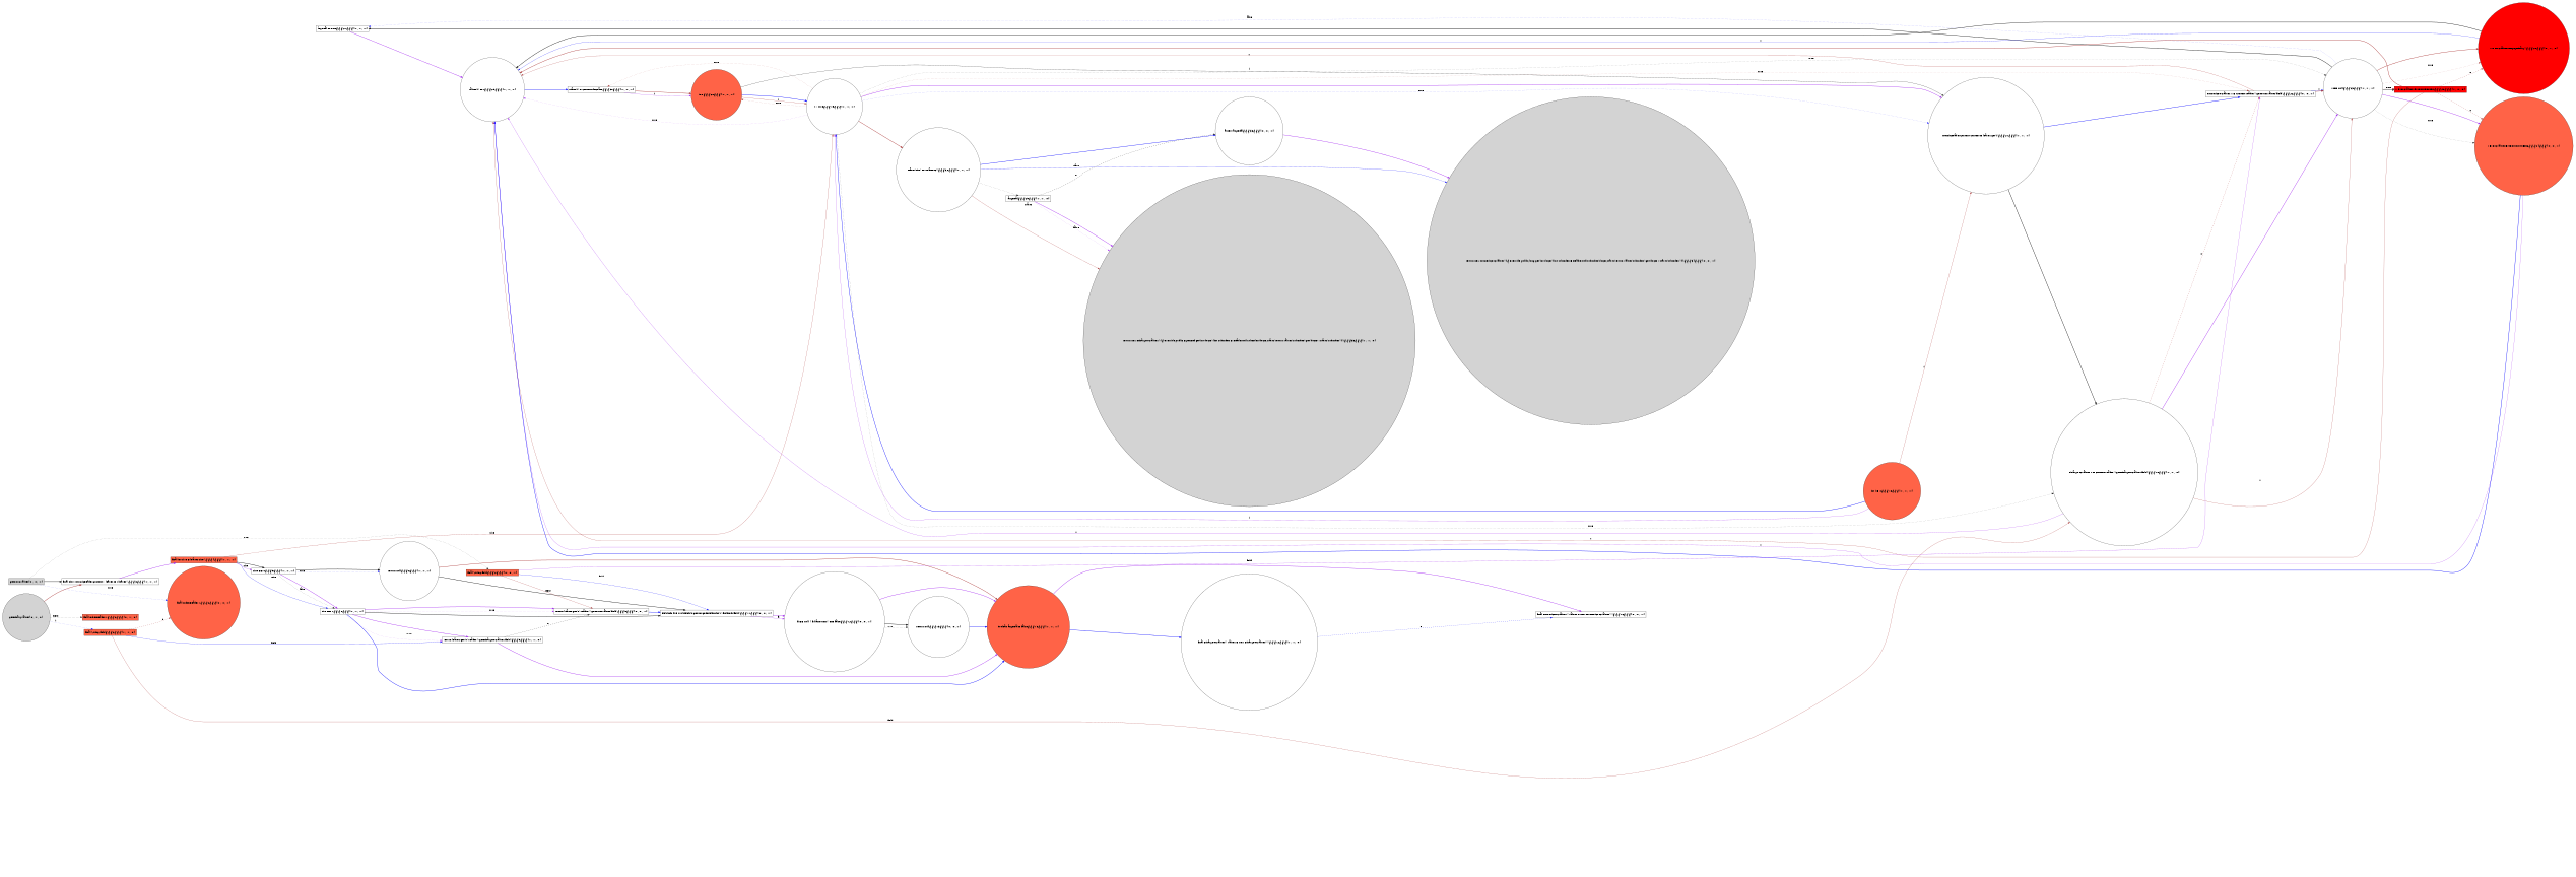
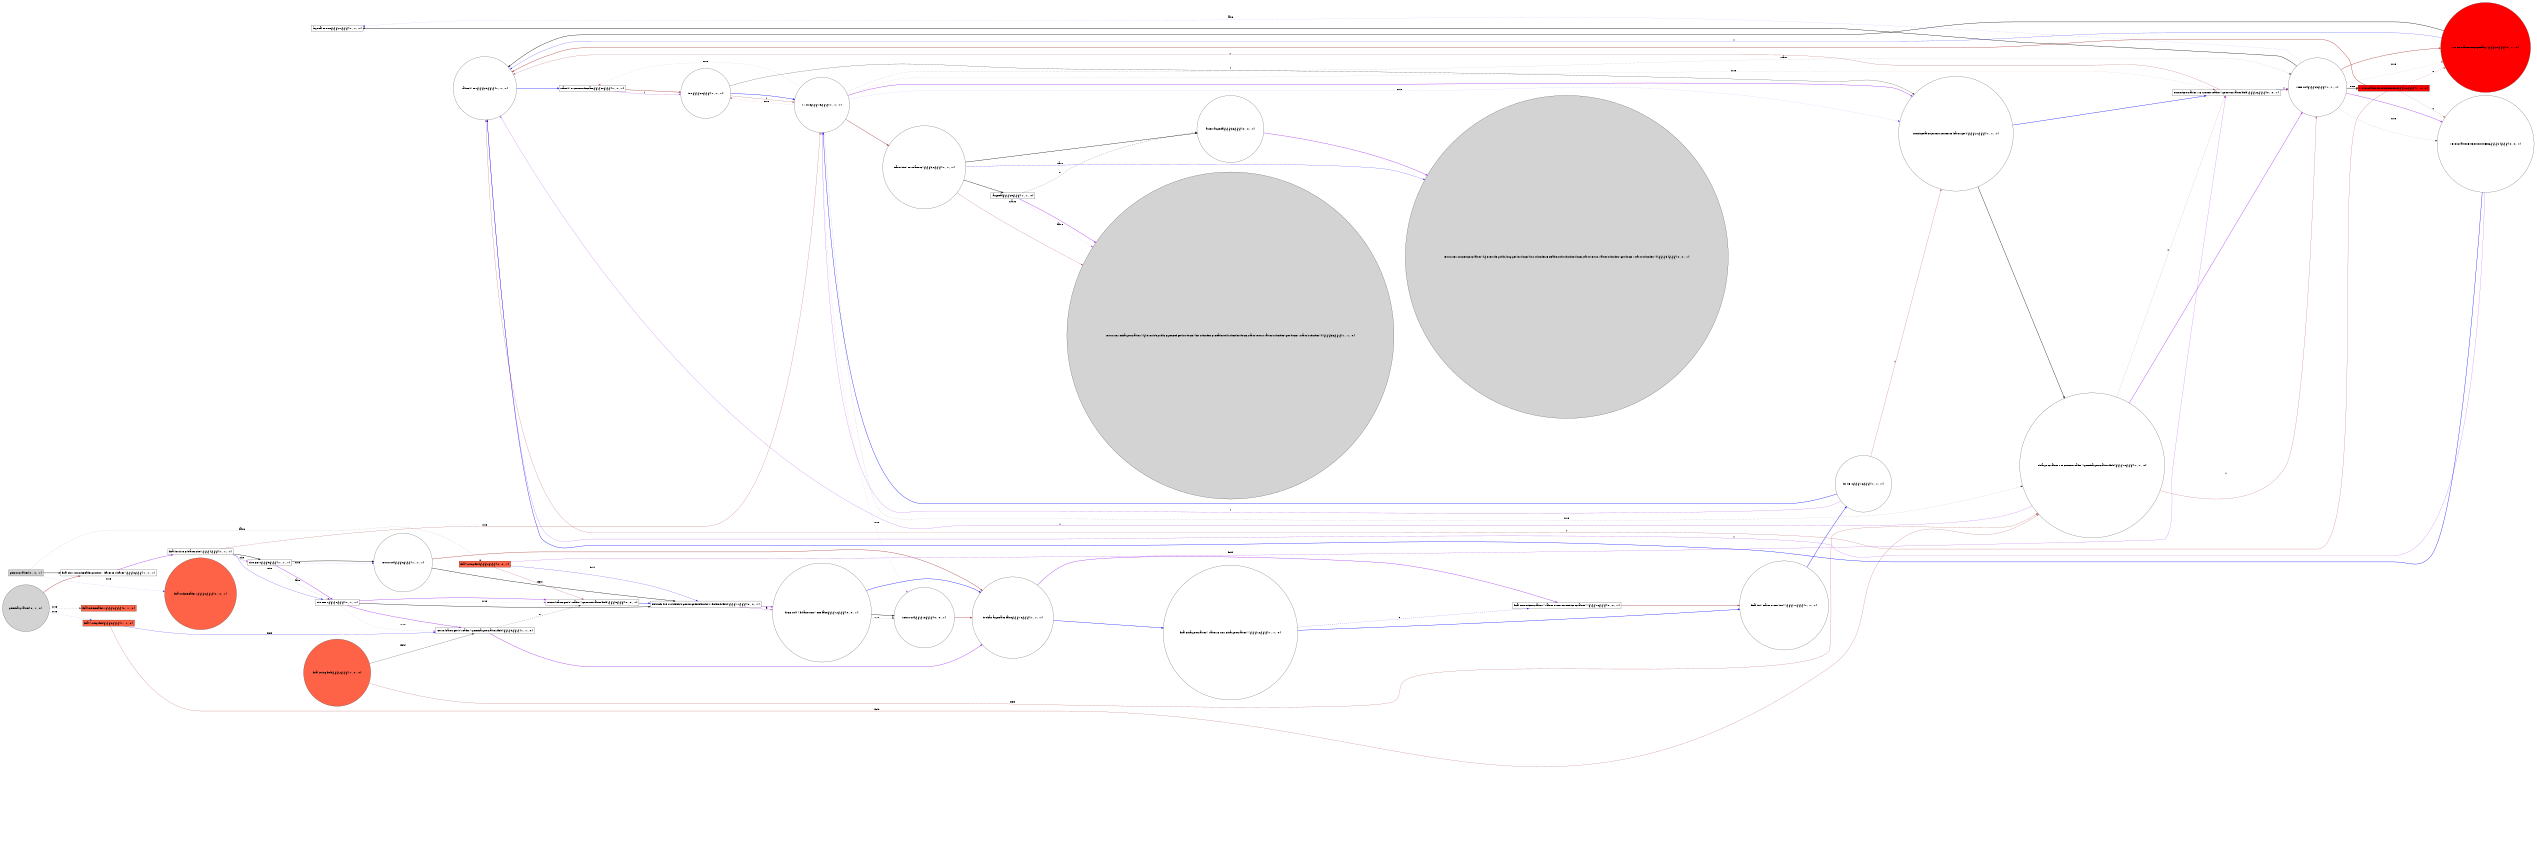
  digraph {
    rankdir=LR
    node [fillcolor=white shape=circle style=filled]
    edge [color=brown style=bold]
    n1 [label="anyReal = true@@@27@@@['1', '1', '1']" shape=box]
    n2 [label="values(i( = v@@@29@@@['1', '1', '1']"]
    n3 [label="starts(i( = context.docBase@@@30@@@['1', '1', '1']" shape=box]
-   n4 [fillcolor=tomato label="i++@@@20@@@['1', '1', '1']"]
+   n4 [label="i++@@@20@@@['1', '1', '1']"]
    n5 [label="AtomicReaderContext context = leaves.get(i)@@@21@@@['1', '1', '1']"]
    n6 [label="i < size@@@19@@@['1', '1', '1']"]
    n7 [label="BinaryDocValues v = context.reader().getBinaryDocValues(field)@@@18@@@['1', '1', '0']"]
    n8 [label="NumericDocValues v = context.reader().getNormValues(field)@@@22@@@['0', '0', '1']" shape=box]
    n9 [label="v == null@@@23@@@['1', '1', '1']"]
    n10 [label="starts(size( = r.maxDoc()@@@32@@@['1', '1', '1']"]
    n11 [label="size == 0@@@5@@@['1', '1', '1']" shape=box]
    n12 [label="return null@@@6@@@['1', '1', '1']"]
    n13 [label="size == 1@@@8@@@['1', '1', '1']" shape=box]
-   n14 [fillcolor=tomato label="boolean anyReal = false@@@15@@@['1', '1', '1']"]
+   n14 [label="boolean anyReal = false@@@15@@@['1', '1', '1']"]
    n15 [label="FieldInfo fi = MultiFields.getMergedFieldInfos(r).fieldInfo(field)@@@11@@@['0', '0', '1']" shape=box]
    n16 [label="return leaves.get(0).reader().getBinaryDocValues(field)@@@9@@@['1', '1', '0']" shape=box]
    n17 [label="return leaves.get(0).reader().getNormValues(field)@@@9@@@['0', '0', '1']" shape=box]
    n18 [label="final BinaryDocValues(( values = new BinaryDocValues((((@@@12@@@['1', '1', '0']"]
+   n19 [label="final int(( starts = new int((((@@@17@@@['1', '1', '1']"]
    n20 [label="final NumericDocValues(( values = new NumericDocValues((((@@@16@@@['0', '0', '1']" shape=box]
-   n21 [fillcolor=tomato label="int i = 0@@@18@@@['1', '1', '1']"]
+   n21 [label="int i = 0@@@18@@@['1', '1', '1']"]
    n22 [label="return null@@@13@@@['0', '0', '1']"]
    n23 [label="fi == null || fi.hasNorms() == false@@@12@@@['0', '0', '1']"]
-   n25 [fillcolor=tomato label="final int size = leaves.size()@@@4@@@['1', '1', '1']" shape=box]
-   n26 [fillcolor=tomato label="v = DocValues.EMPTY_NUMERIC@@@24@@@['0', '0', '1']"]
+   n24 [fillcolor=tomato label="final String field@@@2@@@['1', '0', '0']"]
+   n25 [label="final int size = leaves.size()@@@4@@@['1', '1', '1']" shape=box]
+   n26 [label="v = DocValues.EMPTY_NUMERIC@@@24@@@['0', '0', '1']"]
    n27 [fillcolor=red label="v = DocValues.emptyBinary()@@@20@@@['0', '1', '0']"]
    n28 [fillcolor=red label="v = DocValues.EMPTY_BINARY@@@20@@@['1', '0', '0']" shape=box]
    n29 [fillcolor=tomato label="final IndexReader r@@@2@@@['0', '0', '1']"]
    n30 [label="final List<AtomicReaderContext> leaves = r.leaves()@@@3@@@['1', '1', '1']" shape=box]
    n31 [fillcolor=tomato label="final String field@@@2@@@['1', '1', '0']" shape=box]
    n32 [fillcolor=lightgray label="getBinaryValues['0', '1', '0']"]
    n33 [fillcolor=tomato label="final IndexReader r@@@2@@@['0', '1', '0']" shape=box]
    n34 [fillcolor=lightgray label="return new BinaryDocValues(){@Override public BytesRef get(int docID){int subIndex = ReaderUtil.subIndex(docID,starts)return values(subIndex(.get(docID - starts(subIndex()}}@@@33@@@['1', '1', '0']"]
    n35 [label="!anyReal@@@29@@@['1', '1', '0']" shape=box]
    n36 [fillcolor=lightgray label="return new NumericDocValues(){@Override public long get(int docID){int subIndex = ReaderUtil.subIndex(docID,starts)return values(subIndex(.get(docID - starts(subIndex()}}@@@34@@@['0', '0', '1']"]
    n37 [label="assert anyReal@@@33@@@['0', '0', '1']"]
    n38 [fillcolor=tomato label="final String field@@@2@@@['0', '0', '1']" shape=box]
    n39 [fillcolor=lightgray label="getNormValues['0', '0', '1']" shape=box]
-   n1 -> n2 [color=purple]
    n2 -> n3 [color=blue]
    n3 -> n4
    n3 -> n4 [color=purple label=i style=solid]
    n4 -> n5 [color=black label=i style=solid]
    n4 -> n6 [color=blue]
    n4 -> n6 [label=i style=solid]
    n5 -> n7 [color=black]
    n5 -> n8 [color=blue]
-   n6 -> n2 [color=purple label=true style=dotted]
+   n6 -> n22 [color=purple label=true style=dotted]
    n6 -> n3 [label=true style=dotted]
    n6 -> n4 [label=true style=dotted]
    n6 -> n5 [color=purple]
    n6 -> n5 [color=blue label=true style=dotted]
    n6 -> n7 [color=black label=true style=dotted]
    n6 -> n8 [label=true style=dotted]
-   n6 -> n9 [color=black label=true style=dotted]
+   n6 -> n9 [color=black label=starts style=dotted]
    n6 -> n10
    n7 -> n2 [color=purple label=v style=solid]
    n7 -> n8 [label=0 style=dashed]
    n7 -> n9 [label=v style=solid]
    n7 -> n9 [color=purple]
    n8 -> n2 [label=v style=solid]
    n8 -> n9 [color=blue label=v style=solid]
    n8 -> n9
    n9 -> n1 [color=blue label=false style=dotted]
    n9 -> n1 [color=black]
    n9 -> n26 [color=black label=true style=dotted]
    n9 -> n26 [color=purple]
    n9 -> n27
    n9 -> n27 [label=true style=dotted]
    n9 -> n28 [color=black]
    n9 -> n28 [label=true style=dotted]
    n10 -> n34 [label=starts style=solid]
-   n10 -> n35 [color=black style=dotted]
+   n10 -> n35 [color=black]
    n10 -> n36 [color=blue label=starts style=solid]
-   n10 -> n37 [color=blue]
+   n10 -> n37 [color=black]
    n11 -> n12 [color=blue label=true style=dotted]
    n11 -> n12 [color=black]
    n11 -> n13 [color=black label=false style=dotted]
    n11 -> n13 [color=purple]
    n12 -> n14
    n12 -> n15 [color=black]
-   n13 -> n14 [color=blue]
    n13 -> n15 [color=black]
    n13 -> n16 [color=purple]
    n13 -> n16 [color=purple label=true style=dotted]
    n13 -> n17 [color=purple label=true style=dotted]
    n13 -> n17 [color=purple]
    n14 -> n18 [color=blue]
    n14 -> n20 [color=purple]
    n15 -> n23 [color=purple label=fi style=solid]
    n15 -> n23 [color=purple]
    n16 -> n14 [color=purple]
    n16 -> n17 [color=black label=0 style=dashed]
    n17 -> n15 [color=blue]
+   n18 -> n19 [color=blue]
    n18 -> n20 [color=blue label=0 style=dashed]
+   n19 -> n21 [color=blue]
+   n20 -> n19
    n21 -> n5 [label=i style=solid]
    n21 -> n6 [color=blue]
    n21 -> n6 [color=purple label=i style=solid]
-   n22 -> n14 [color=blue]
-   n23 -> n14 [color=purple]
+   n22 -> n14
+   n23 -> n14 [color=blue]
    n23 -> n22 [color=black]
    n23 -> n22 [color=black label=true style=dotted]
+   n24 -> n7 [label=field style=solid]
+   n24 -> n16 [color=black label=field style=solid]
    n25 -> n6 [label=size style=solid]
    n25 -> n11 [color=black]
    n25 -> n11 [color=purple label=size style=solid]
    n25 -> n13 [color=blue label=size style=solid]
    n26 -> n2 [color=purple label=v style=solid]
    n26 -> n2 [color=blue]
    n27 -> n2 [color=blue label=v style=solid]
    n27 -> n2 [color=black]
    n28 -> n2
    n28 -> n2 [label=v style=solid]
    n28 -> n26 [label=0 style=dashed]
    n28 -> n27 [label=0 style=dashed]
    n30 -> n25 [color=purple]
    n31 -> n7 [label=field style=solid]
    n31 -> n16 [color=blue label=field style=solid]
-   n31 -> n29 [label=0 style=dashed]
    n32 -> n30
-   n32 -> n31 [color=blue label=i style=dotted]
-   n32 -> n33 [color=black label=field style=dotted]
+   n32 -> n31 [color=blue label=true style=dotted]
+   n32 -> n33 [color=black label=true style=dotted]
    n35 -> n34 [color=purple label=false style=dotted]
    n35 -> n34 [color=purple]
    n35 -> n37 [color=black label=0 style=dashed]
    n37 -> n36 [color=purple]
    n38 -> n8 [color=purple label=field style=solid]
    n38 -> n15 [color=blue label=field style=solid]
    n38 -> n17 [label=field style=solid]
    n39 -> n29 [color=blue label=true style=dotted]
    n39 -> n30 [color=black]
-   n39 -> n38 [color=black label=true style=dotted]
+   n39 -> n38 [color=black label=false style=dotted]
  }
